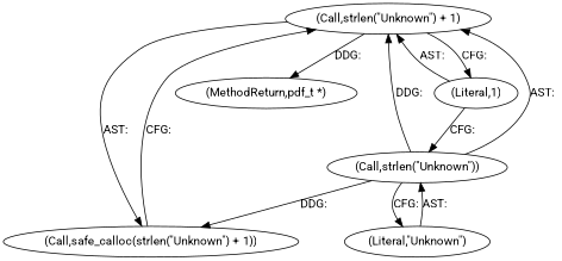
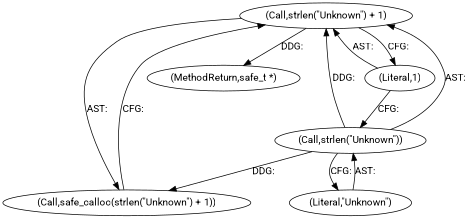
  digraph {
    fontname=Roboto
    node [fontname=Roboto]
    edge [fontname=Roboto]
    n1 [label="(Call,strlen(\"Unknown\") + 1)"]
    n2 [label="(Call,safe_calloc(strlen(\"Unknown\") + 1))"]
    n3 [label="(Literal,1)"]
-   n4 [label="(MethodReturn,pdf_t *)"]
+   n4 [label="(MethodReturn,safe_t *)"]
    n5 [label="(Call,strlen(\"Unknown\"))"]
    n6 [label="(Literal,\"Unknown\")"]
    n1 -> n2 [label="AST: "]
    n1 -> n3 [label="CFG: "]
    n1 -> n4 [label="DDG: "]
    n2 -> n1 [label="CFG: "]
    n3 -> n1 [label="AST: "]
    n3 -> n5 [label="CFG: "]
    n5 -> n1 [label="AST: "]
    n5 -> n1 [label="DDG: "]
    n5 -> n2 [label="DDG: "]
    n5 -> n6 [label="CFG: "]
    n6 -> n5 [label="AST: "]
  }
